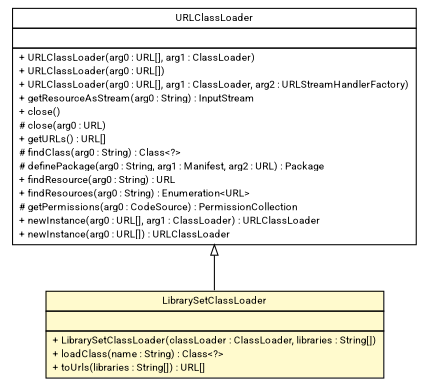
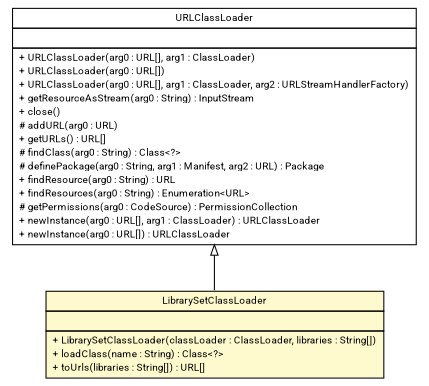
  digraph {
    nodesep=0.25
    ranksep=0.5
    fontname=Roboto
    node [fontcolor=black fontname=Roboto fontsize=10.0 shape=plaintext]
    n1 [label=<<table title="top.infra.test.classloader.multi.LibrarySetClassLoader" border="0" cellborder="1" cellspacing="0" cellpadding="2" port="p" bgcolor="lemonChiffon" href="./LibrarySetClassLoader.html"> 		<tr><td><table border="0" cellspacing="0" cellpadding="1"> <tr><td align="center" balign="center"> LibrarySetClassLoader </td></tr> 		</table></td></tr> 		<tr><td><table border="0" cellspacing="0" cellpadding="1"> <tr><td align="left" balign="left">  </td></tr> 		</table></td></tr> 		<tr><td><table border="0" cellspacing="0" cellpadding="1"> <tr><td align="left" balign="left"> + LibrarySetClassLoader(classLoader : ClassLoader, libraries : String[]) </td></tr> <tr><td align="left" balign="left"> + loadClass(name : String) : Class&lt;?&gt; </td></tr> <tr><td align="left" balign="left"> + toUrls(libraries : String[]) : URL[] </td></tr> 		</table></td></tr> 		</table>>]
-   n2 [label=<<table title="java.net.URLClassLoader" border="0" cellborder="1" cellspacing="0" cellpadding="2" port="p" href="http://java.sun.com/j2se/1.4.2/docs/api/java/net/URLClassLoader.html"> 		<tr><td><table border="0" cellspacing="0" cellpadding="1"> <tr><td align="center" balign="center"> URLClassLoader </td></tr> 		</table></td></tr> 		<tr><td><table border="0" cellspacing="0" cellpadding="1"> <tr><td align="left" balign="left">  </td></tr> 		</table></td></tr> 		<tr><td><table border="0" cellspacing="0" cellpadding="1"> <tr><td align="left" balign="left"> + URLClassLoader(arg0 : URL[], arg1 : ClassLoader) </td></tr> <tr><td align="left" balign="left"> + URLClassLoader(arg0 : URL[]) </td></tr> <tr><td align="left" balign="left"> + URLClassLoader(arg0 : URL[], arg1 : ClassLoader, arg2 : URLStreamHandlerFactory) </td></tr> <tr><td align="left" balign="left"> + getResourceAsStream(arg0 : String) : InputStream </td></tr> <tr><td align="left" balign="left"> + close() </td></tr> <tr><td align="left" balign="left"> # close(arg0 : URL) </td></tr> <tr><td align="left" balign="left"> + getURLs() : URL[] </td></tr> <tr><td align="left" balign="left"> # findClass(arg0 : String) : Class&lt;?&gt; </td></tr> <tr><td align="left" balign="left"> # definePackage(arg0 : String, arg1 : Manifest, arg2 : URL) : Package </td></tr> <tr><td align="left" balign="left"> + findResource(arg0 : String) : URL </td></tr> <tr><td align="left" balign="left"> + findResources(arg0 : String) : Enumeration&lt;URL&gt; </td></tr> <tr><td align="left" balign="left"> # getPermissions(arg0 : CodeSource) : PermissionCollection </td></tr> <tr><td align="left" balign="left"> + newInstance(arg0 : URL[], arg1 : ClassLoader) : URLClassLoader </td></tr> <tr><td align="left" balign="left"> + newInstance(arg0 : URL[]) : URLClassLoader </td></tr> 		</table></td></tr> 		</table>>]
+   n2 [label=<<table title="java.net.URLClassLoader" border="0" cellborder="1" cellspacing="0" cellpadding="2" port="p" href="http://java.sun.com/j2se/1.4.2/docs/api/java/net/URLClassLoader.html"> 		<tr><td><table border="0" cellspacing="0" cellpadding="1"> <tr><td align="center" balign="center"> URLClassLoader </td></tr> 		</table></td></tr> 		<tr><td><table border="0" cellspacing="0" cellpadding="1"> <tr><td align="left" balign="left">  </td></tr> 		</table></td></tr> 		<tr><td><table border="0" cellspacing="0" cellpadding="1"> <tr><td align="left" balign="left"> + URLClassLoader(arg0 : URL[], arg1 : ClassLoader) </td></tr> <tr><td align="left" balign="left"> + URLClassLoader(arg0 : URL[]) </td></tr> <tr><td align="left" balign="left"> + URLClassLoader(arg0 : URL[], arg1 : ClassLoader, arg2 : URLStreamHandlerFactory) </td></tr> <tr><td align="left" balign="left"> + getResourceAsStream(arg0 : String) : InputStream </td></tr> <tr><td align="left" balign="left"> + close() </td></tr> <tr><td align="left" balign="left"> # addURL(arg0 : URL) </td></tr> <tr><td align="left" balign="left"> + getURLs() : URL[] </td></tr> <tr><td align="left" balign="left"> # findClass(arg0 : String) : Class&lt;?&gt; </td></tr> <tr><td align="left" balign="left"> # definePackage(arg0 : String, arg1 : Manifest, arg2 : URL) : Package </td></tr> <tr><td align="left" balign="left"> + findResource(arg0 : String) : URL </td></tr> <tr><td align="left" balign="left"> + findResources(arg0 : String) : Enumeration&lt;URL&gt; </td></tr> <tr><td align="left" balign="left"> # getPermissions(arg0 : CodeSource) : PermissionCollection </td></tr> <tr><td align="left" balign="left"> + newInstance(arg0 : URL[], arg1 : ClassLoader) : URLClassLoader </td></tr> <tr><td align="left" balign="left"> + newInstance(arg0 : URL[]) : URLClassLoader </td></tr> 		</table></td></tr> 		</table>>]
    n2 -> n1 [arrowtail=empty dir=back fontname=Roboto fontsize=10 headport=p labelfontname=Helvetica labelfontsize=10 tailport=p]
  }
